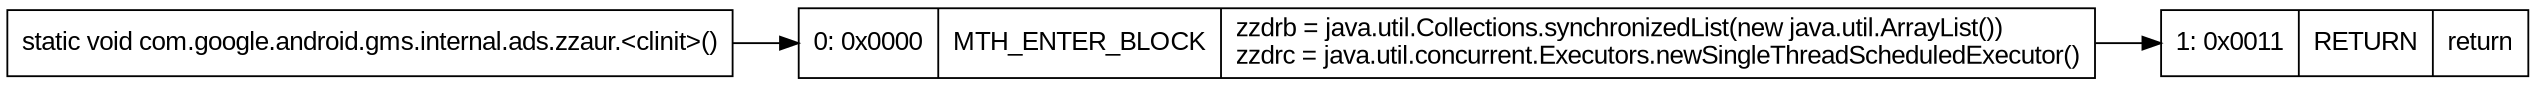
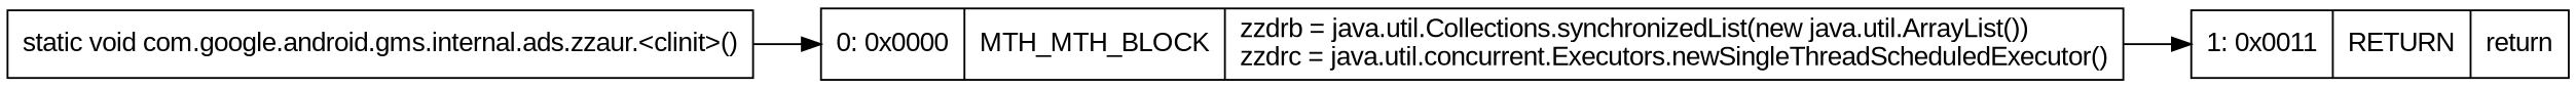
  digraph {
    rankdir=LR
    fontname="Liberation Sans"
    node [shape=record fontname="Liberation Sans"]
    edge [fontname="Liberation Sans"]
-   n1 [label="{0\:\ 0x0000|MTH_ENTER_BLOCK\l|zzdrb = java.util.Collections.synchronizedList(new java.util.ArrayList())\lzzdrc = java.util.concurrent.Executors.newSingleThreadScheduledExecutor()\l}"]
+   n1 [label="{0\:\ 0x0000|MTH_MTH_BLOCK\l|zzdrb = java.util.Collections.synchronizedList(new java.util.ArrayList())\lzzdrc = java.util.concurrent.Executors.newSingleThreadScheduledExecutor()\l}"]
    n2 [label="{1\:\ 0x0011|RETURN\l|return\l}"]
    n3 [label="{static void com.google.android.gms.internal.ads.zzaur.\<clinit\>() }"]
    n1 -> n2
    n3 -> n1
  }
